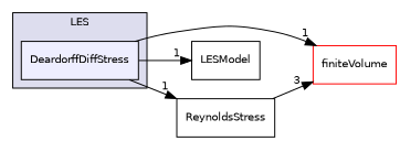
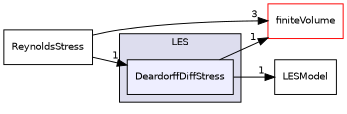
  digraph {
    compound=true
    rankdir=LR
    node [fontname=Helvetica fontsize=10 shape=box]
    edge [headlabel=1 labeldistance=1.5 labelfontname=Helvetica labelfontsize=10]
    n1 [fillcolor="#eeeeff" label=DeardorffDiffStress pencolor=black style=filled]
    n2 [color=red label=finiteVolume]
    n3 [label=LESModel]
    n4 [label=ReynoldsStress]
    subgraph cluster_1 {
      bgcolor="#ddddee"
      fontname=Helvetica
      fontsize=10
      label=LES
      pencolor=black
      n1
    }
    n1 -> n2
    n1 -> n3
-   n1 -> n4
+   n4 -> n1
    n4 -> n2 [headlabel=3]
  }
